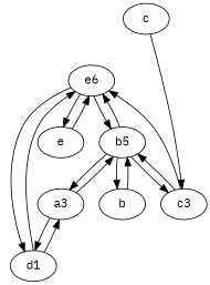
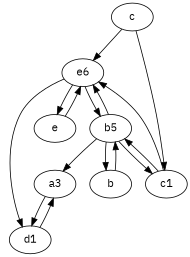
  digraph {
    fontname="IBM Plex Mono"
    node [fontname="IBM Plex Mono"]
    edge [fontname="IBM Plex Mono"]
    n1 [label=e6]
-   c1 [label=c3]
+   c1
    n3 [label=b5]
    d1
    e
    b
    n7 [label=a3]
    c
    n1 -> n3
    n1 -> d1
    n1 -> e
    c1 -> n1
    c1 -> n3
    n3 -> n1
    n3 -> c1
    n3 -> b
    n3 -> n7
-   d1 -> n1
+   c -> n1
    d1 -> n7
    e -> n1
    b -> n3
-   n7 -> n3
    n7 -> d1
    c -> c1
  }
